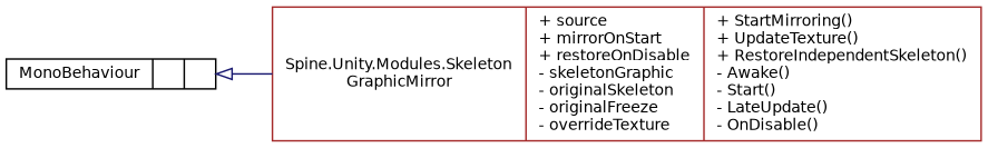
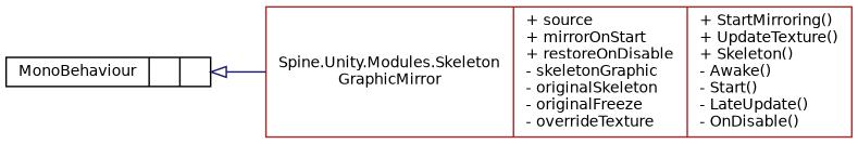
  digraph {
    rankdir=LR
    node [fillcolor=white fontname=Helvetica fontsize=10 shape=record style=filled]
-   n1 [color=brown fontcolor=black height=0.2 label="{Spine.Unity.Modules.Skeleton\lGraphicMirror\n|+ source\l+ mirrorOnStart\l+ restoreOnDisable\l- skeletonGraphic\l- originalSkeleton\l- originalFreeze\l- overrideTexture\l|+ StartMirroring()\l+ UpdateTexture()\l+ RestoreIndependentSkeleton()\l- Awake()\l- Start()\l- LateUpdate()\l- OnDisable()\l}" width=0.4]
+   n1 [color=brown fontcolor=black height=0.2 label="{Spine.Unity.Modules.Skeleton\lGraphicMirror\n|+ source\l+ mirrorOnStart\l+ restoreOnDisable\l- skeletonGraphic\l- originalSkeleton\l- originalFreeze\l- overrideTexture\l|+ StartMirroring()\l+ UpdateTexture()\l+ Skeleton()\l- Awake()\l- Start()\l- LateUpdate()\l- OnDisable()\l}" width=0.4]
    n2 [color=black height=0.2 label="{MonoBehaviour\n||}" width=0.4]
    n2 -> n1 [arrowtail=onormal color=midnightblue dir=back fontname=Helvetica fontsize=10 labelfontname=Helvetica labelfontsize=10 style=solid]
  }
